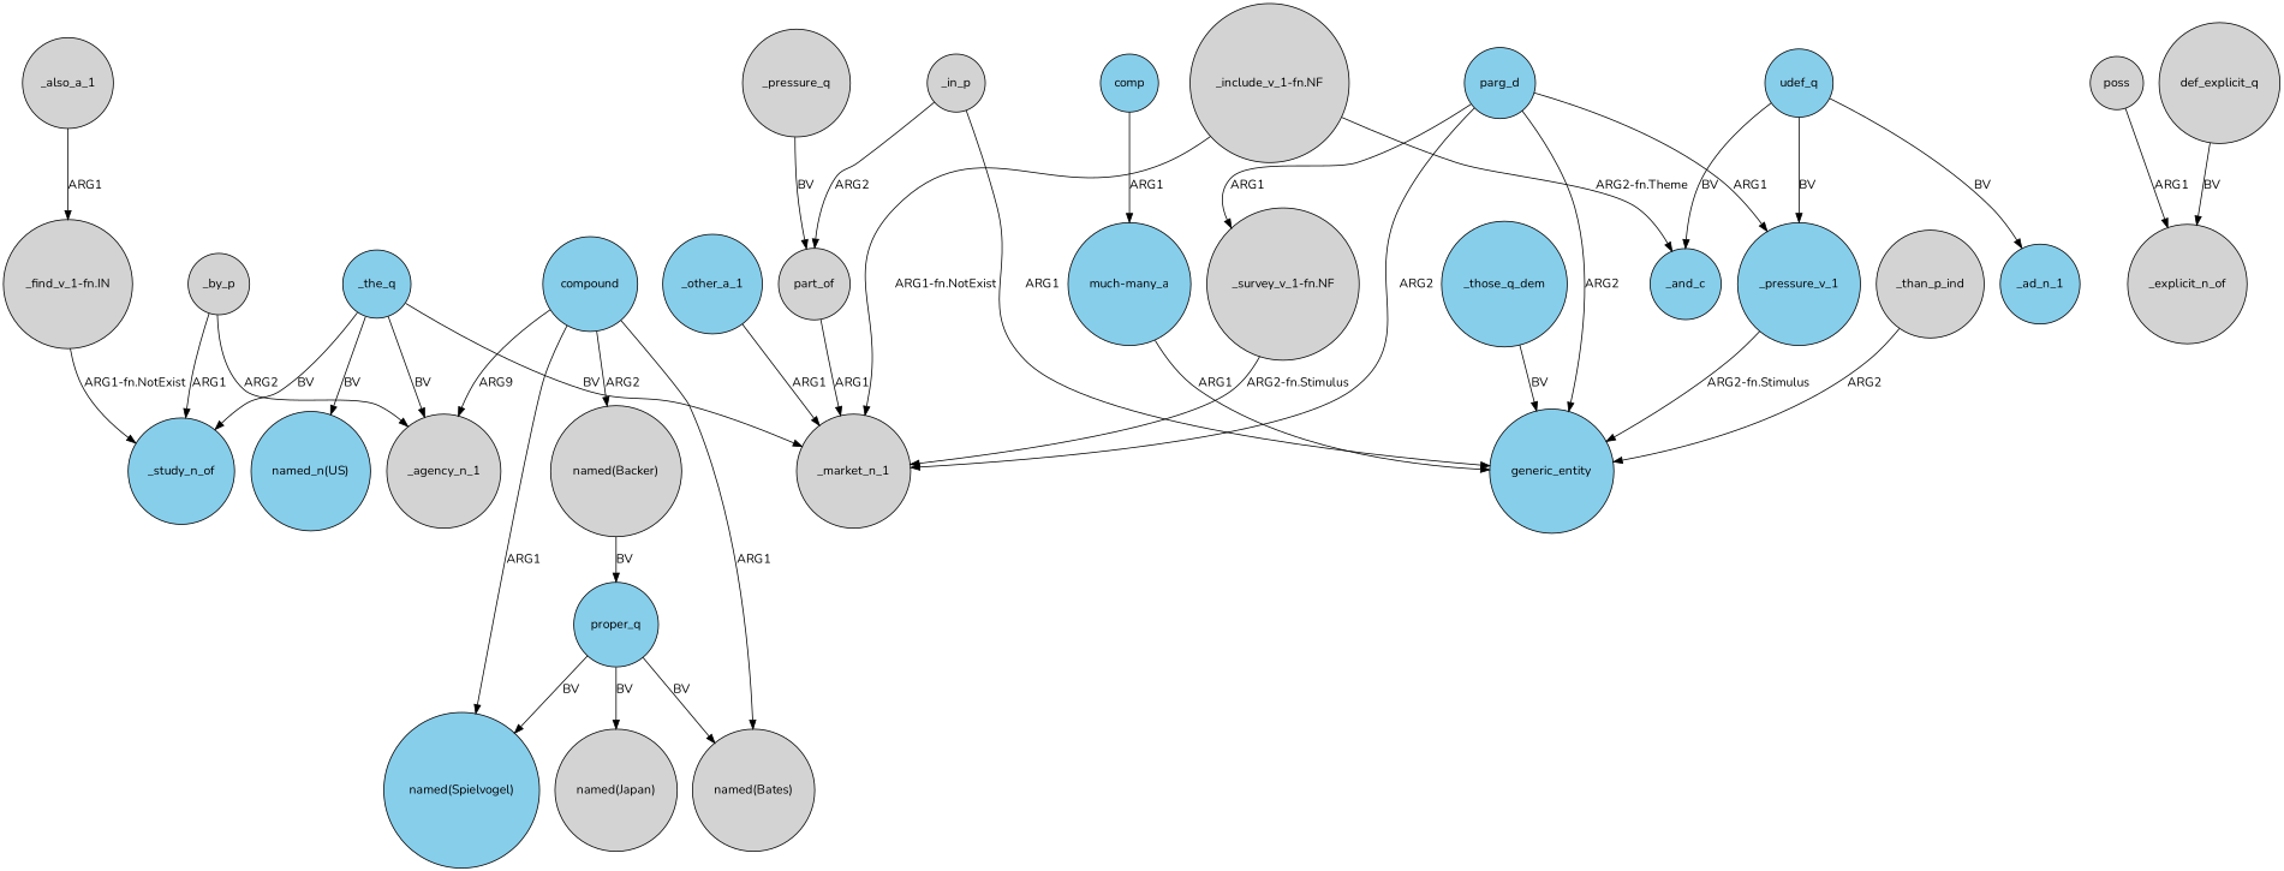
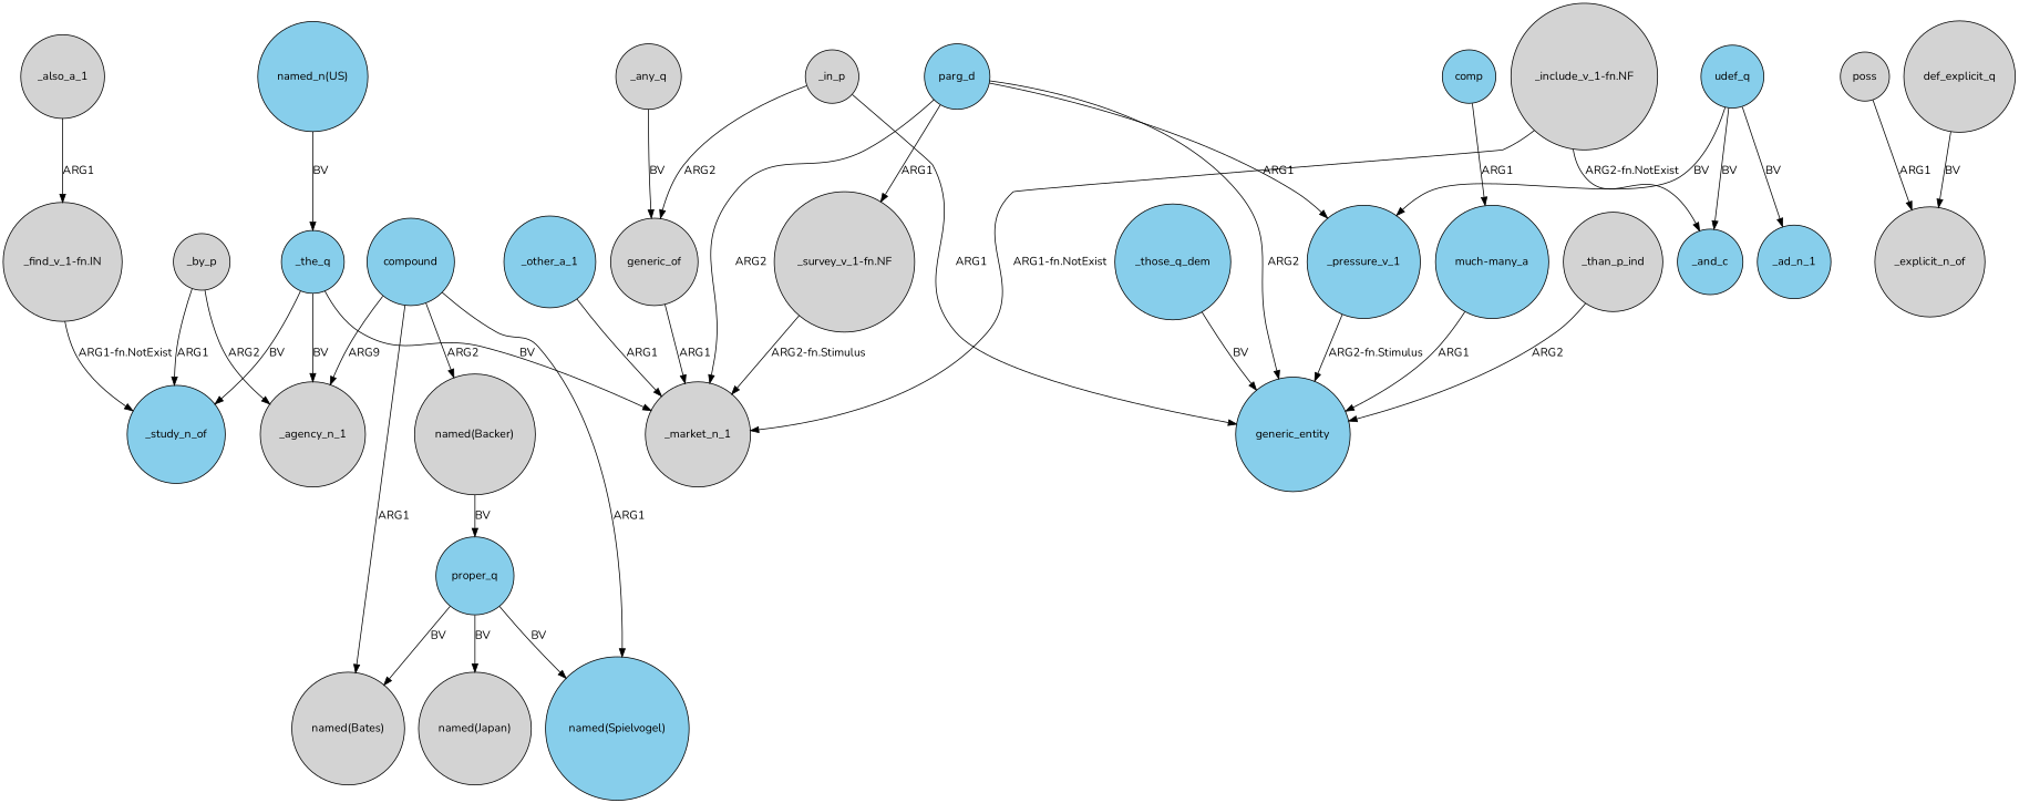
  digraph {
    fontname=Nunito
    node [fillcolor=lightgrey fontname=Nunito shape=circle style=filled]
    edge [fontname=Nunito]
    _the_q [fillcolor=skyblue]
    _study_n_of [fillcolor=skyblue]
    _agency_n_1
    _market_n_1
    "named_n(US)" [fillcolor=skyblue]
-   part_of
+   part_of [label=generic_of]
    parg_d [fillcolor=skyblue]
    _pressure_v_1 [fillcolor=skyblue]
    generic_entity [fillcolor=skyblue]
    "_survey_v_1-fn.NF"
    compound [fillcolor=skyblue]
    "named(Bates)"
    "named(Backer)"
    "named(Spielvogel)" [fillcolor=skyblue]
    proper_q [fillcolor=skyblue]
    _ad_n_1 [fillcolor=skyblue]
    _other_a_1 [fillcolor=skyblue]
    "named(Japan)"
    udef_q [fillcolor=skyblue]
    _and_c [fillcolor=skyblue]
    "_include_v_1-fn.NF"
    "_find_v_1-fn.IN"
    n23 [label=_explicit_n_of]
    "much-many_a" [fillcolor=skyblue]
    _than_p_ind
    _also_a_1
    poss
    def_explicit_q
    comp [fillcolor=skyblue]
-   _any_q [label=_pressure_q]
+   _any_q
    _in_p
    _by_p
    _those_q_dem [fillcolor=skyblue]
    _the_q -> _study_n_of [label=BV]
    _the_q -> _agency_n_1 [label=BV]
    _the_q -> _market_n_1 [label=BV]
-   _the_q -> "named_n(US)" [label=BV]
+   "named_n(US)" -> _the_q [label=BV]
    part_of -> _market_n_1 [label=ARG1]
    parg_d -> _market_n_1 [label=ARG2]
    parg_d -> _pressure_v_1 [label=ARG1]
    parg_d -> generic_entity [label=ARG2]
    parg_d -> "_survey_v_1-fn.NF" [label=ARG1]
    _pressure_v_1 -> generic_entity [label="ARG2-fn.Stimulus"]
    "_survey_v_1-fn.NF" -> _market_n_1 [label="ARG2-fn.Stimulus"]
    compound -> _agency_n_1 [label=ARG9]
    compound -> "named(Bates)" [label=ARG1]
    compound -> "named(Backer)" [label=ARG2]
    compound -> "named(Spielvogel)" [label=ARG1]
    "named(Backer)" -> proper_q [label=BV]
    proper_q -> "named(Bates)" [label=BV]
    proper_q -> "named(Spielvogel)" [label=BV]
    proper_q -> "named(Japan)" [label=BV]
    _other_a_1 -> _market_n_1 [label=ARG1]
    udef_q -> _pressure_v_1 [label=BV]
    udef_q -> _ad_n_1 [label=BV]
    udef_q -> _and_c [label=BV]
    "_include_v_1-fn.NF" -> _market_n_1 [label="ARG1-fn.NotExist"]
-   "_include_v_1-fn.NF" -> _and_c [label="ARG2-fn.Theme"]
+   "_include_v_1-fn.NF" -> _and_c [label="ARG2-fn.NotExist"]
    "_find_v_1-fn.IN" -> _study_n_of [label="ARG1-fn.NotExist"]
    "much-many_a" -> generic_entity [label=ARG1]
    _than_p_ind -> generic_entity [label=ARG2]
    _also_a_1 -> "_find_v_1-fn.IN" [label=ARG1]
    poss -> n23 [label=ARG1]
    def_explicit_q -> n23 [label=BV]
    comp -> "much-many_a" [label=ARG1]
    _any_q -> part_of [label=BV]
    _in_p -> part_of [label=ARG2]
    _in_p -> generic_entity [label=ARG1]
    _by_p -> _study_n_of [label=ARG1]
    _by_p -> _agency_n_1 [label=ARG2]
    _those_q_dem -> generic_entity [label=BV]
  }
